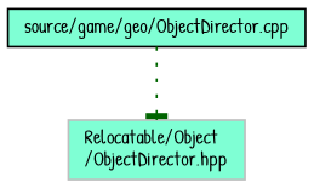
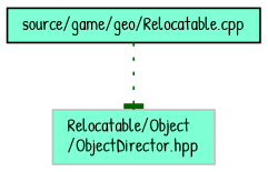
  digraph {
    fontname="Patrick Hand"
    node [fillcolor=aquamarine fontname="Patrick Hand" fontsize=10 shape=record style=filled]
-   n1 [color=black fontcolor=black height=0.2 label="source/game/geo/ObjectDirector.cpp" width=0.4]
+   n1 [color=black fontcolor=black height=0.2 label="source/game/geo/Relocatable.cpp" width=0.4]
    n2 [color=grey75 height=0.2 label="Relocatable/Object\l/ObjectDirector.hpp" width=0.4]
    n1 -> n2 [color=darkgreen fontname="Patrick Hand" fontsize=10 labelfontname=FreeMono labelfontsize=10 style=dotted arrowhead=tee]
  }
